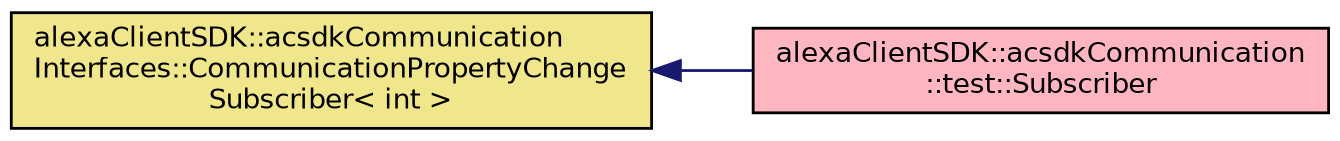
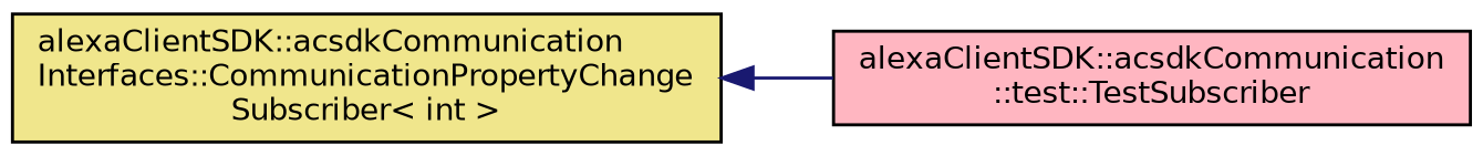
  digraph {
    rankdir=LR
    node [color=black fontname=Helvetica fontsize=10 shape=record style=filled]
-   n1 [fillcolor=lightpink fontcolor=black height=0.2 label="alexaClientSDK::acsdkCommunication\l::test::Subscriber" width=0.4]
+   n1 [fillcolor=lightpink fontcolor=black height=0.2 label="alexaClientSDK::acsdkCommunication\l::test::TestSubscriber" width=0.4]
    n2 [fillcolor=khaki height=0.2 label="alexaClientSDK::acsdkCommunication\lInterfaces::CommunicationPropertyChange\lSubscriber\< int \>" width=0.4]
    n2 -> n1 [color=midnightblue dir=back fontname=Helvetica fontsize=10 labelfontname=Helvetica labelfontsize=10 style=solid]
  }
